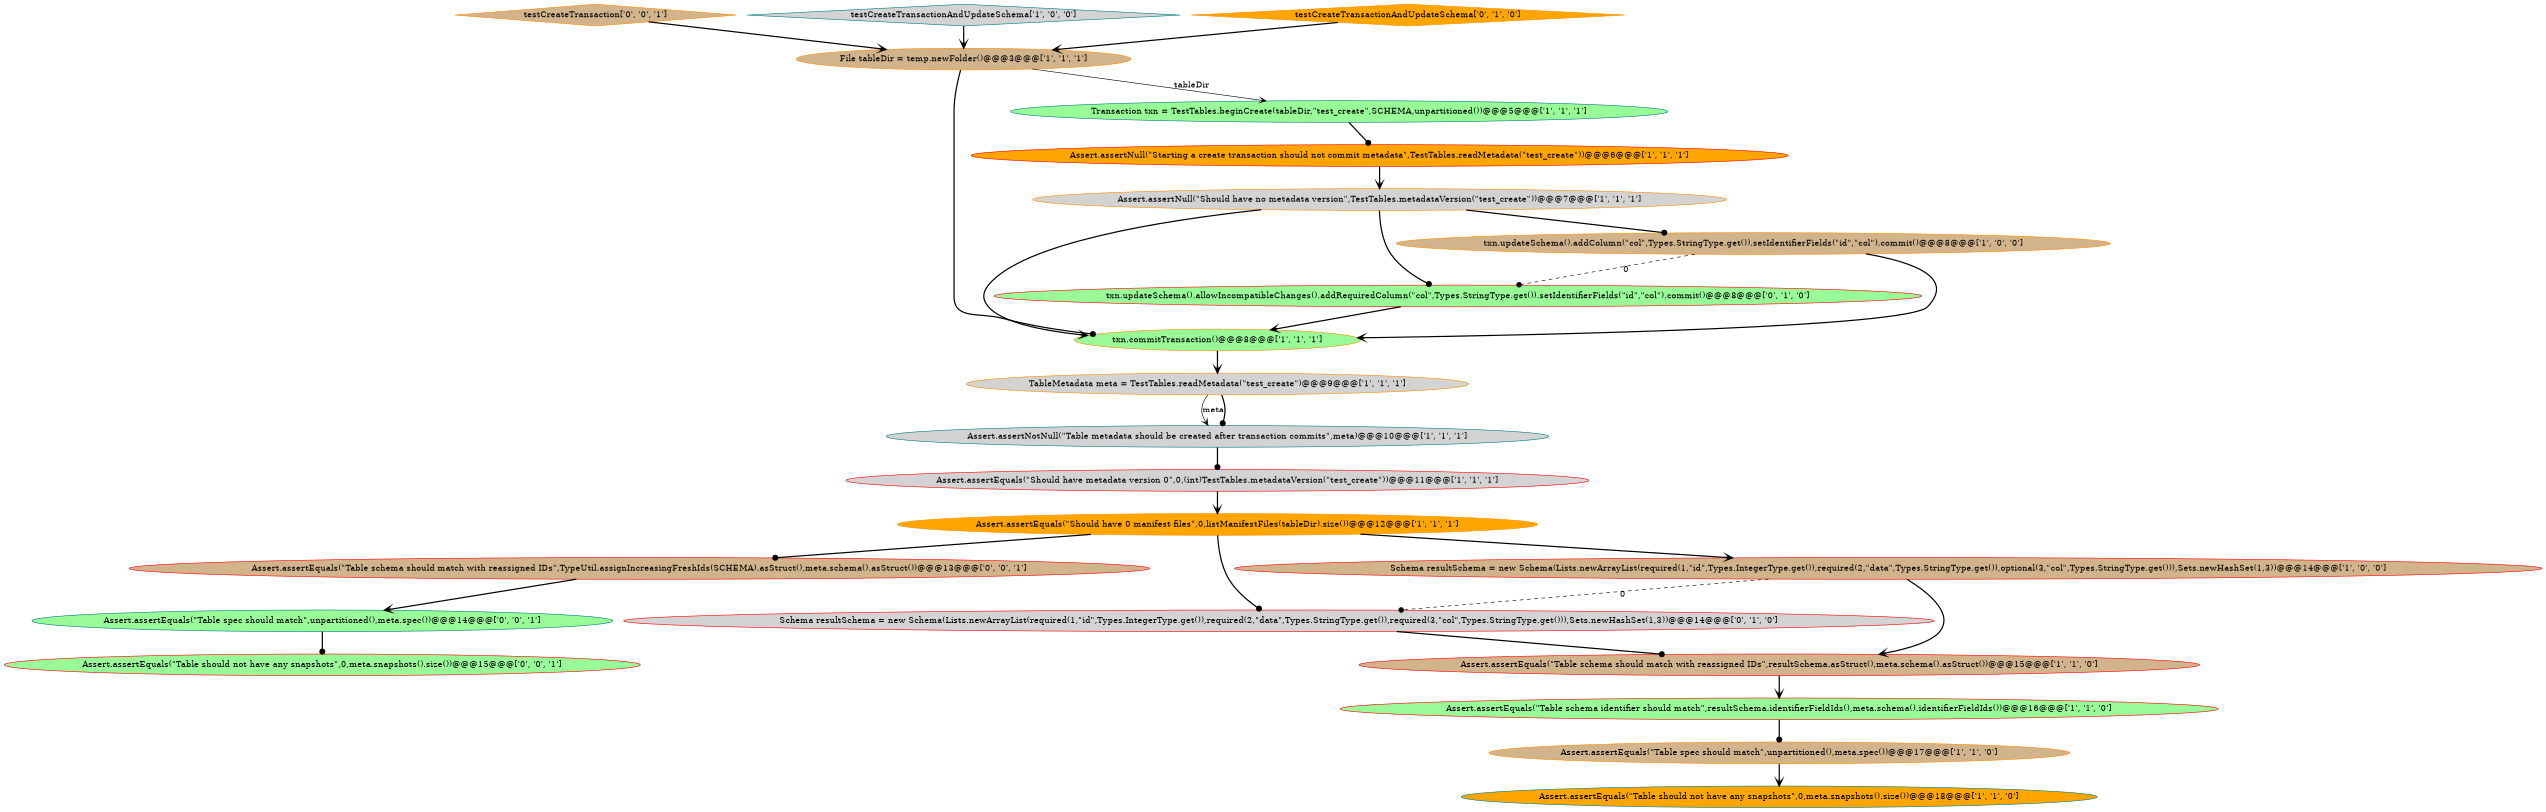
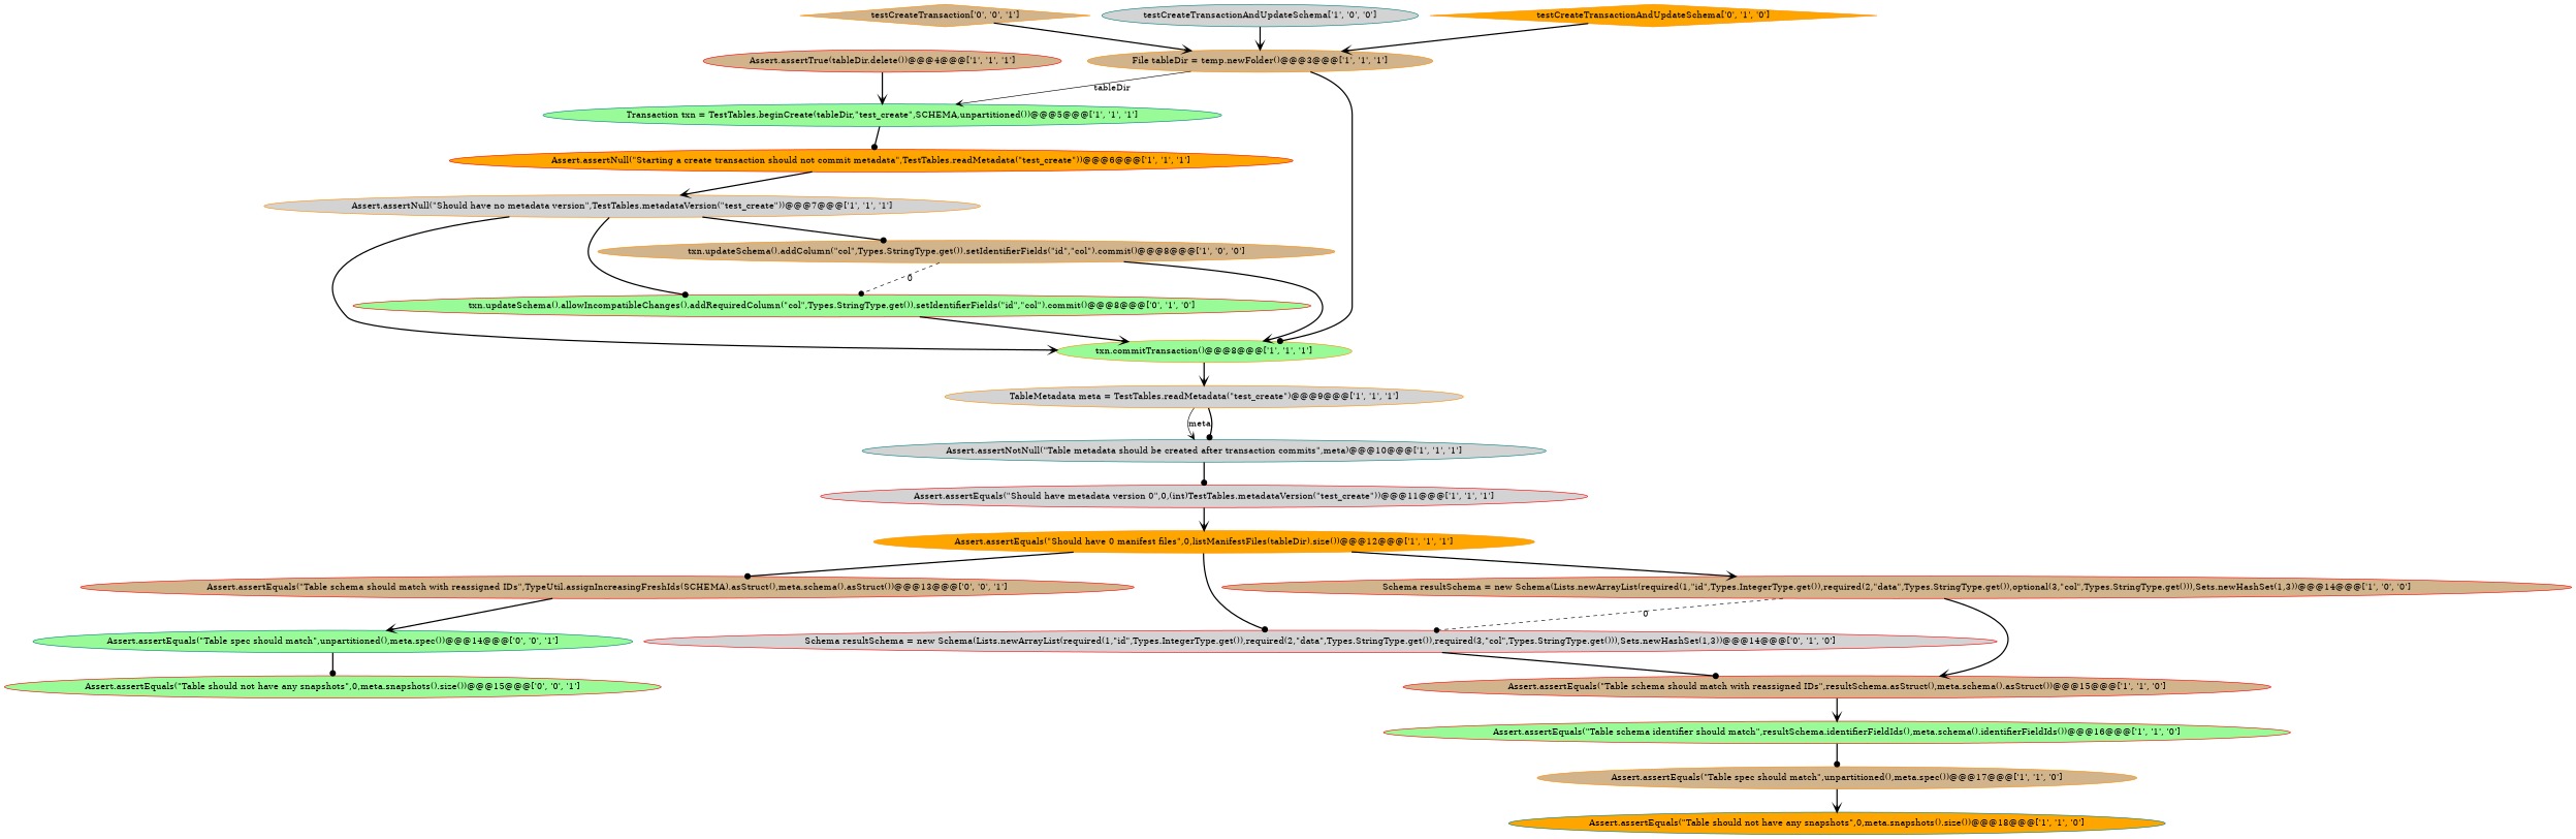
  digraph {
    node [color=red fillcolor=tan shape=ellipse style=filled]
    edge [arrowhead=vee style=bold]
    n1 [color=teal fillcolor=lightgrey label="Assert.assertNotNull(\"Table metadata should be created after transaction commits\",meta)@@@10@@@['1', '1', '1']"]
    n2 [fillcolor=lightgrey label="Assert.assertEquals(\"Should have metadata version 0\",0,(int)TestTables.metadataVersion(\"test_create\"))@@@11@@@['1', '1', '1']"]
    n3 [color=darkorange fillcolor=orange label="Assert.assertEquals(\"Should have 0 manifest files\",0,listManifestFiles(tableDir).size())@@@12@@@['1', '1', '1']"]
    n4 [label="Assert.assertEquals(\"Table schema should match with reassigned IDs\",TypeUtil.assignIncreasingFreshIds(SCHEMA).asStruct(),meta.schema().asStruct())@@@13@@@['0', '0', '1']"]
    n5 [color=teal fillcolor=palegreen label="Assert.assertEquals(\"Table spec should match\",unpartitioned(),meta.spec())@@@14@@@['0', '0', '1']"]
    n6 [fillcolor=palegreen label="Assert.assertEquals(\"Table should not have any snapshots\",0,meta.snapshots().size())@@@15@@@['0', '0', '1']"]
    n7 [fillcolor=lightgrey label="Schema resultSchema = new Schema(Lists.newArrayList(required(1,\"id\",Types.IntegerType.get()),required(2,\"data\",Types.StringType.get()),required(3,\"col\",Types.StringType.get())),Sets.newHashSet(1,3))@@@14@@@['0', '1', '0']"]
    n8 [label="Assert.assertEquals(\"Table schema should match with reassigned IDs\",resultSchema.asStruct(),meta.schema().asStruct())@@@15@@@['1', '1', '0']"]
    n9 [fillcolor=palegreen label="Assert.assertEquals(\"Table schema identifier should match\",resultSchema.identifierFieldIds(),meta.schema().identifierFieldIds())@@@16@@@['1', '1', '0']"]
    n10 [label="Schema resultSchema = new Schema(Lists.newArrayList(required(1,\"id\",Types.IntegerType.get()),required(2,\"data\",Types.StringType.get()),optional(3,\"col\",Types.StringType.get())),Sets.newHashSet(1,3))@@@14@@@['1', '0', '0']"]
    n11 [color=darkorange label="testCreateTransaction['0', '0', '1']" shape=diamond]
    n12 [color=darkorange label="File tableDir = temp.newFolder()@@@3@@@['1', '1', '1']"]
    n13 [color=darkorange fillcolor=palegreen label="txn.commitTransaction()@@@8@@@['1', '1', '1']"]
    n14 [color=teal fillcolor=palegreen label="Transaction txn = TestTables.beginCreate(tableDir,\"test_create\",SCHEMA,unpartitioned())@@@5@@@['1', '1', '1']"]
    n15 [color=darkorange label="Assert.assertEquals(\"Table spec should match\",unpartitioned(),meta.spec())@@@17@@@['1', '1', '0']"]
    n16 [color=teal fillcolor=orange label="Assert.assertEquals(\"Table should not have any snapshots\",0,meta.snapshots().size())@@@18@@@['1', '1', '0']"]
-   n17 [color=teal fillcolor=lightgrey label="testCreateTransactionAndUpdateSchema['1', '0', '0']" shape=diamond]
+   n17 [color=teal fillcolor=lightgrey label="testCreateTransactionAndUpdateSchema['1', '0', '0']"]
    n18 [color=darkorange fillcolor=orange label="testCreateTransactionAndUpdateSchema['0', '1', '0']" shape=diamond]
    n19 [fillcolor=orange label="Assert.assertNull(\"Starting a create transaction should not commit metadata\",TestTables.readMetadata(\"test_create\"))@@@6@@@['1', '1', '1']"]
    n20 [color=darkorange fillcolor=lightgrey label="Assert.assertNull(\"Should have no metadata version\",TestTables.metadataVersion(\"test_create\"))@@@7@@@['1', '1', '1']"]
    n21 [fillcolor=palegreen label="txn.updateSchema().allowIncompatibleChanges().addRequiredColumn(\"col\",Types.StringType.get()).setIdentifierFields(\"id\",\"col\").commit()@@@8@@@['0', '1', '0']"]
    n22 [color=darkorange label="txn.updateSchema().addColumn(\"col\",Types.StringType.get()).setIdentifierFields(\"id\",\"col\").commit()@@@8@@@['1', '0', '0']"]
    n23 [color=darkorange fillcolor=lightgrey label="TableMetadata meta = TestTables.readMetadata(\"test_create\")@@@9@@@['1', '1', '1']"]
+   n24 [label="Assert.assertTrue(tableDir.delete())@@@4@@@['1', '1', '1']"]
    n1 -> n2 [arrowhead=dot]
    n2 -> n3
    n3 -> n4 [arrowhead=dot]
    n3 -> n7 [arrowhead=dot]
    n3 -> n10
    n4 -> n5
    n5 -> n6 [arrowhead=dot]
    n7 -> n8 [arrowhead=dot]
    n8 -> n9
    n9 -> n15 [arrowhead=dot]
    n10 -> n7 [arrowhead=dot label=0 style=dashed]
    n10 -> n8
    n11 -> n12
    n12 -> n13 [arrowhead=dot]
    n12 -> n14 [label=tableDir style=solid]
    n13 -> n23
    n14 -> n19 [arrowhead=dot]
    n15 -> n16
    n17 -> n12
    n18 -> n12
    n19 -> n20
    n20 -> n13
    n20 -> n21 [arrowhead=dot]
    n20 -> n22 [arrowhead=dot]
    n21 -> n13
    n22 -> n13
    n22 -> n21 [arrowhead=dot label=0 style=dashed]
    n23 -> n1 [label=meta style=solid]
    n23 -> n1 [arrowhead=dot]
+   n24 -> n14
  }
